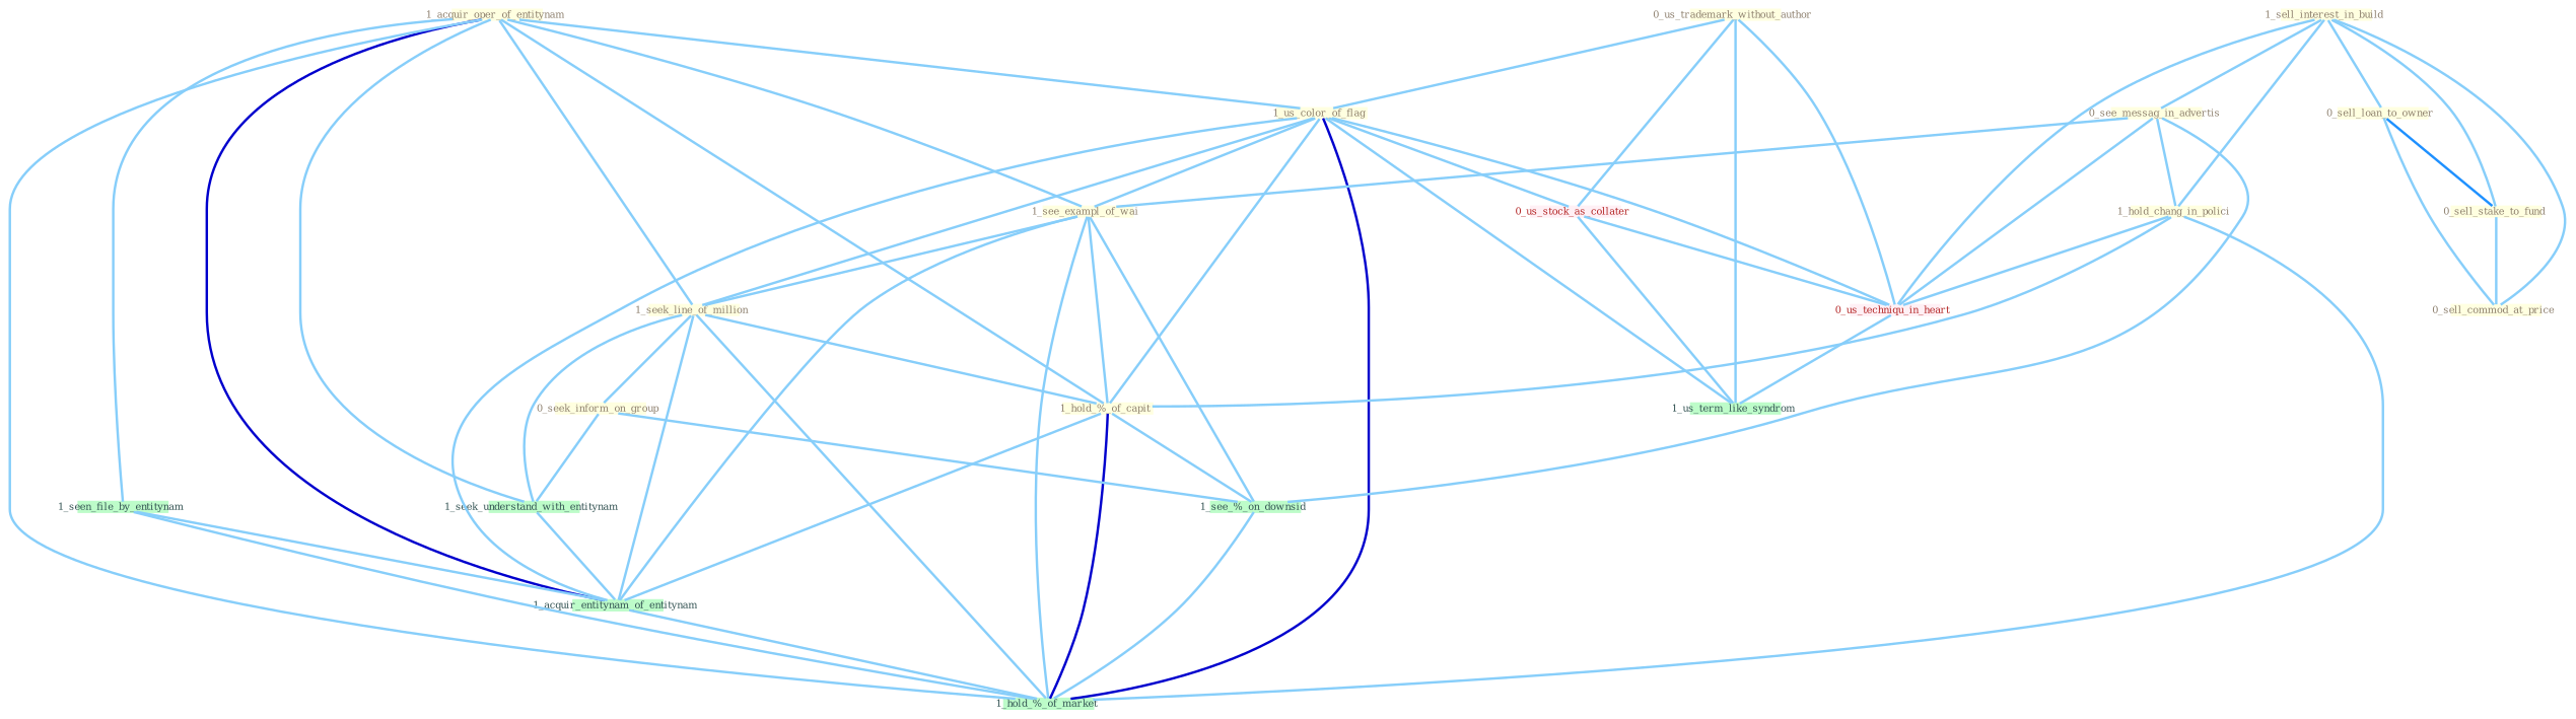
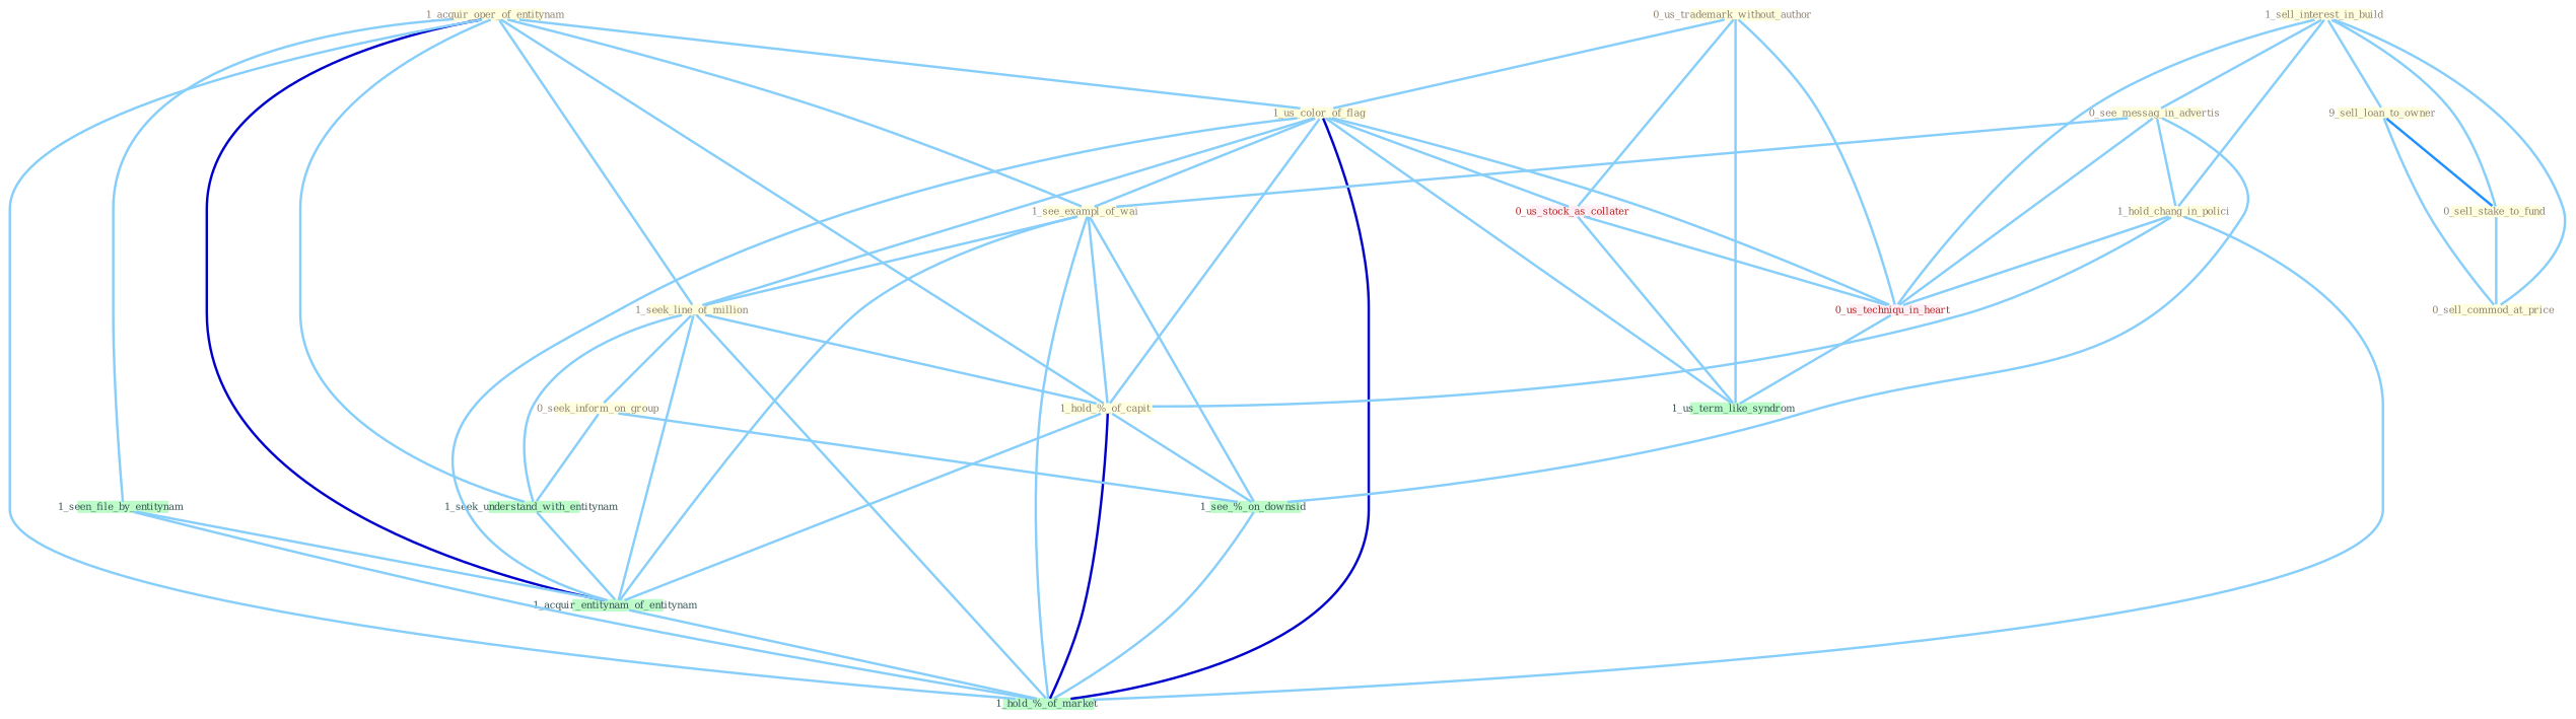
  graph {
    node [color="#ffffe0" fixedsize=true fontcolor="#8b7d6b" fontsize=4 shape=polygon style=filled]
    edge [color="#87cefa" w=1]
    "1_acquir_oper_of_entitynam " [height=.06 width=.5]
    "1_sell_interest_in_build " [height=.06 width=.5]
    "0_us_trademark_without_author " [height=.06 width=.5]
    "1_us_color_of_flag " [height=.06 width=.5]
    "0_see_messag_in_advertis " [height=.06 width=.5]
    "1_hold_chang_in_polici " [height=.06 width=.5]
-   "0_sell_loan_to_owner " [height=.06 width=.5]
+   "0_sell_loan_to_owner " [height=.06 width=.5 label="9_sell_loan_to_owner"]
    "0_sell_stake_to_fund " [height=.06 width=.5]
    "1_see_exampl_of_wai " [height=.06 width=.5]
    "0_sell_commod_at_price " [height=.06 width=.5]
    "1_seek_line_of_million " [height=.06 width=.5]
    "1_hold_%_of_capit " [height=.06 width=.5]
    "0_seek_inform_on_group " [height=.06 width=.5]
    "0_us_stock_as_collater " [color="#fff0f5" fontcolor="#b22222" height=.06 width=.5]
    "0_us_techniqu_in_heart " [color="#fff0f5" fontcolor="#b22222" height=.06 width=.5]
    "1_seen_file_by_entitynam " [color="#BDFCC9" fontcolor="#2f4f4f" height=.06 width=.5]
    "1_seek_understand_with_entitynam " [color="#BDFCC9" fontcolor="#2f4f4f" height=.06 width=.5]
    "1_acquir_entitynam_of_entitynam " [color="#BDFCC9" fontcolor="#2f4f4f" height=.06 width=.5]
    "1_hold_%_of_market " [color="#BDFCC9" fontcolor="#2f4f4f" height=.06 width=.5]
    "1_us_term_like_syndrom " [color="#BDFCC9" fontcolor="#2f4f4f" height=.06 width=.5]
    "1_see_%_on_downsid " [color="#BDFCC9" fontcolor="#2f4f4f" height=.06 width=.5]
    subgraph sub_1 {
      "1_acquir_oper_of_entitynam "
      "1_sell_interest_in_build "
      "0_us_trademark_without_author "
      "1_us_color_of_flag "
      "0_see_messag_in_advertis "
      "1_hold_chang_in_polici "
      "0_sell_loan_to_owner "
      "0_sell_stake_to_fund "
      "1_see_exampl_of_wai "
      "0_sell_commod_at_price "
      "1_seek_line_of_million "
      "1_hold_%_of_capit "
      "0_seek_inform_on_group "
    }
    subgraph sub_2 {
      "0_us_stock_as_collater "
      "0_us_techniqu_in_heart "
    }
    "1_acquir_oper_of_entitynam " -- "1_us_color_of_flag "
    "1_acquir_oper_of_entitynam " -- "1_see_exampl_of_wai "
    "1_acquir_oper_of_entitynam " -- "1_seek_line_of_million "
    "1_acquir_oper_of_entitynam " -- "1_hold_%_of_capit "
    "1_acquir_oper_of_entitynam " -- "1_seen_file_by_entitynam "
    "1_acquir_oper_of_entitynam " -- "1_seek_understand_with_entitynam "
    "1_acquir_oper_of_entitynam " -- "1_acquir_entitynam_of_entitynam " [color="#0000cd" w=3]
    "1_acquir_oper_of_entitynam " -- "1_hold_%_of_market "
    "1_sell_interest_in_build " -- "0_see_messag_in_advertis "
    "1_sell_interest_in_build " -- "1_hold_chang_in_polici "
    "1_sell_interest_in_build " -- "0_sell_loan_to_owner "
    "1_sell_interest_in_build " -- "0_sell_stake_to_fund "
    "1_sell_interest_in_build " -- "0_sell_commod_at_price "
    "1_sell_interest_in_build " -- "0_us_techniqu_in_heart "
    "0_us_trademark_without_author " -- "1_us_color_of_flag "
    "0_us_trademark_without_author " -- "0_us_stock_as_collater "
    "0_us_trademark_without_author " -- "0_us_techniqu_in_heart "
    "0_us_trademark_without_author " -- "1_us_term_like_syndrom "
    "1_us_color_of_flag " -- "1_see_exampl_of_wai "
    "1_us_color_of_flag " -- "1_seek_line_of_million "
    "1_us_color_of_flag " -- "1_hold_%_of_capit "
    "1_us_color_of_flag " -- "0_us_stock_as_collater "
    "1_us_color_of_flag " -- "0_us_techniqu_in_heart "
    "1_us_color_of_flag " -- "1_acquir_entitynam_of_entitynam "
    "1_us_color_of_flag " -- "1_hold_%_of_market " [color="#0000cd"]
    "1_us_color_of_flag " -- "1_us_term_like_syndrom "
    "0_see_messag_in_advertis " -- "1_hold_chang_in_polici "
    "0_see_messag_in_advertis " -- "1_see_exampl_of_wai "
    "0_see_messag_in_advertis " -- "0_us_techniqu_in_heart "
    "0_see_messag_in_advertis " -- "1_see_%_on_downsid "
    "1_hold_chang_in_polici " -- "1_hold_%_of_capit "
    "1_hold_chang_in_polici " -- "0_us_techniqu_in_heart "
    "1_hold_chang_in_polici " -- "1_hold_%_of_market "
    "0_sell_loan_to_owner " -- "0_sell_stake_to_fund " [color="#1e90ff" w=2]
    "0_sell_loan_to_owner " -- "0_sell_commod_at_price "
    "0_sell_stake_to_fund " -- "0_sell_commod_at_price "
    "1_see_exampl_of_wai " -- "1_seek_line_of_million "
    "1_see_exampl_of_wai " -- "1_hold_%_of_capit "
    "1_see_exampl_of_wai " -- "1_acquir_entitynam_of_entitynam "
    "1_see_exampl_of_wai " -- "1_hold_%_of_market "
    "1_see_exampl_of_wai " -- "1_see_%_on_downsid "
    "1_seek_line_of_million " -- "1_hold_%_of_capit "
    "1_seek_line_of_million " -- "0_seek_inform_on_group "
    "1_seek_line_of_million " -- "1_seek_understand_with_entitynam "
    "1_seek_line_of_million " -- "1_acquir_entitynam_of_entitynam "
    "1_seek_line_of_million " -- "1_hold_%_of_market "
    "1_hold_%_of_capit " -- "1_acquir_entitynam_of_entitynam "
    "1_hold_%_of_capit " -- "1_hold_%_of_market " [color="#0000cd" w=3]
    "1_hold_%_of_capit " -- "1_see_%_on_downsid "
    "0_seek_inform_on_group " -- "1_seek_understand_with_entitynam "
    "0_seek_inform_on_group " -- "1_see_%_on_downsid "
    "0_us_stock_as_collater " -- "0_us_techniqu_in_heart "
    "0_us_stock_as_collater " -- "1_us_term_like_syndrom "
    "0_us_techniqu_in_heart " -- "1_us_term_like_syndrom "
    "1_seen_file_by_entitynam " -- "1_acquir_entitynam_of_entitynam "
    "1_seen_file_by_entitynam " -- "1_hold_%_of_market "
    "1_seek_understand_with_entitynam " -- "1_acquir_entitynam_of_entitynam "
    "1_acquir_entitynam_of_entitynam " -- "1_hold_%_of_market "
    "1_see_%_on_downsid " -- "1_hold_%_of_market "
  }
